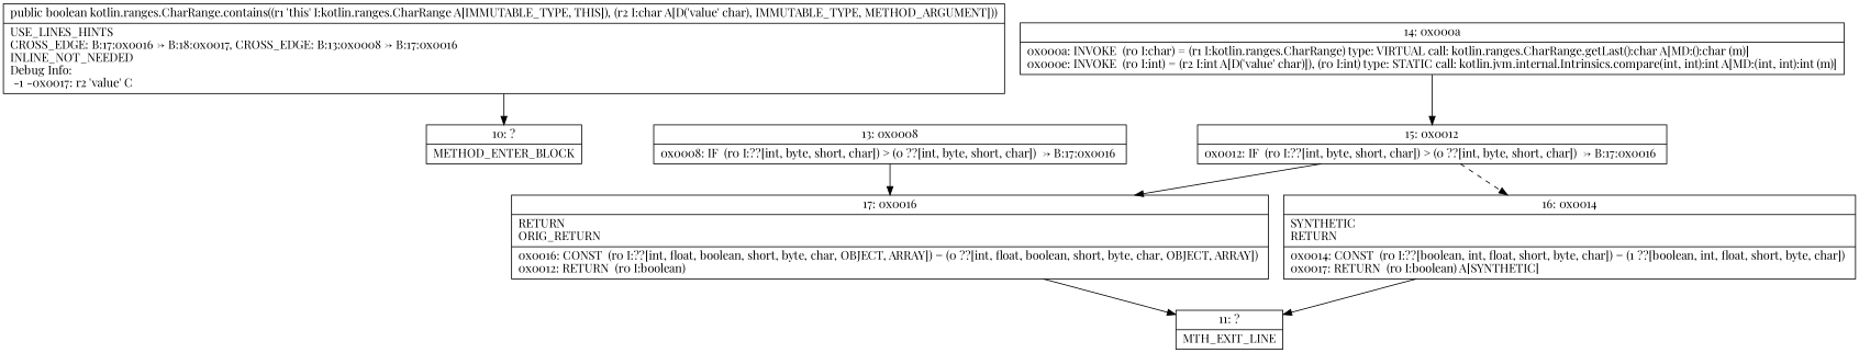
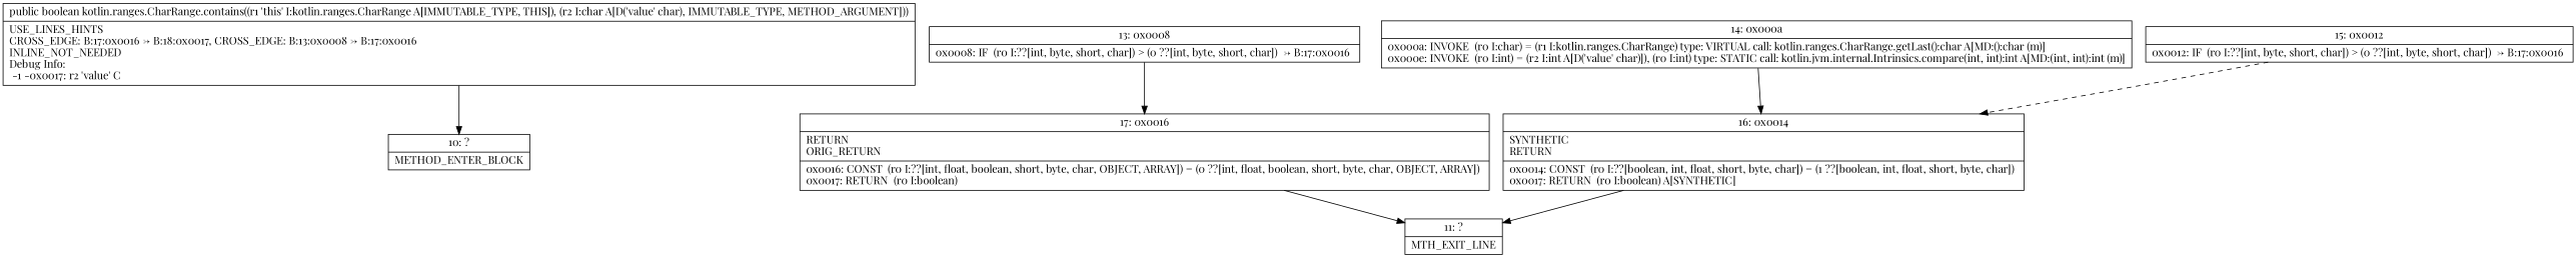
  digraph {
    fontname="Playfair Display"
    node [fontname="Playfair Display" shape=record]
    edge [fontname="Playfair Display"]
    n1 [label="{10\:\ ?|METHOD_ENTER_BLOCK\l}"]
    n2 [label="{13\:\ 0x0008|0x0008: IF  (r0 I:??[int, byte, short, char]) \> (0 ??[int, byte, short, char])  \-\> B:17:0x0016 \l}"]
-   n3 [label="{17\:\ 0x0016|RETURN\lORIG_RETURN\l|0x0016: CONST  (r0 I:??[int, float, boolean, short, byte, char, OBJECT, ARRAY]) = (0 ??[int, float, boolean, short, byte, char, OBJECT, ARRAY]) \l0x0012: RETURN  (r0 I:boolean) \l}"]
+   n3 [label="{17\:\ 0x0016|RETURN\lORIG_RETURN\l|0x0016: CONST  (r0 I:??[int, float, boolean, short, byte, char, OBJECT, ARRAY]) = (0 ??[int, float, boolean, short, byte, char, OBJECT, ARRAY]) \l0x0017: RETURN  (r0 I:boolean) \l}"]
    n4 [label="{14\:\ 0x000a|0x000a: INVOKE  (r0 I:char) = (r1 I:kotlin.ranges.CharRange) type: VIRTUAL call: kotlin.ranges.CharRange.getLast():char A[MD:():char (m)]\l0x000e: INVOKE  (r0 I:int) = (r2 I:int A[D('value' char)]), (r0 I:int) type: STATIC call: kotlin.jvm.internal.Intrinsics.compare(int, int):int A[MD:(int, int):int (m)]\l}"]
    n5 [label="{15\:\ 0x0012|0x0012: IF  (r0 I:??[int, byte, short, char]) \> (0 ??[int, byte, short, char])  \-\> B:17:0x0016 \l}"]
    n6 [label="{11\:\ ?|MTH_EXIT_LINE\l}"]
    n7 [label="{16\:\ 0x0014|SYNTHETIC\lRETURN\l|0x0014: CONST  (r0 I:??[boolean, int, float, short, byte, char]) = (1 ??[boolean, int, float, short, byte, char]) \l0x0017: RETURN  (r0 I:boolean) A[SYNTHETIC]\l}"]
    n8 [label="{public boolean kotlin.ranges.CharRange.contains((r1 'this' I:kotlin.ranges.CharRange A[IMMUTABLE_TYPE, THIS]), (r2 I:char A[D('value' char), IMMUTABLE_TYPE, METHOD_ARGUMENT]))  | USE_LINES_HINTS\lCROSS_EDGE: B:17:0x0016 \-\> B:18:0x0017, CROSS_EDGE: B:13:0x0008 \-\> B:17:0x0016\lINLINE_NOT_NEEDED\lDebug Info:\l  \-1 \-0x0017: r2 'value' C\l}"]
    n2 -> n3
    n3 -> n6
-   n4 -> n5
-   n5 -> n3
+   n4 -> n7
    n5 -> n7 [style=dashed]
    n7 -> n6
    n8 -> n1
  }
